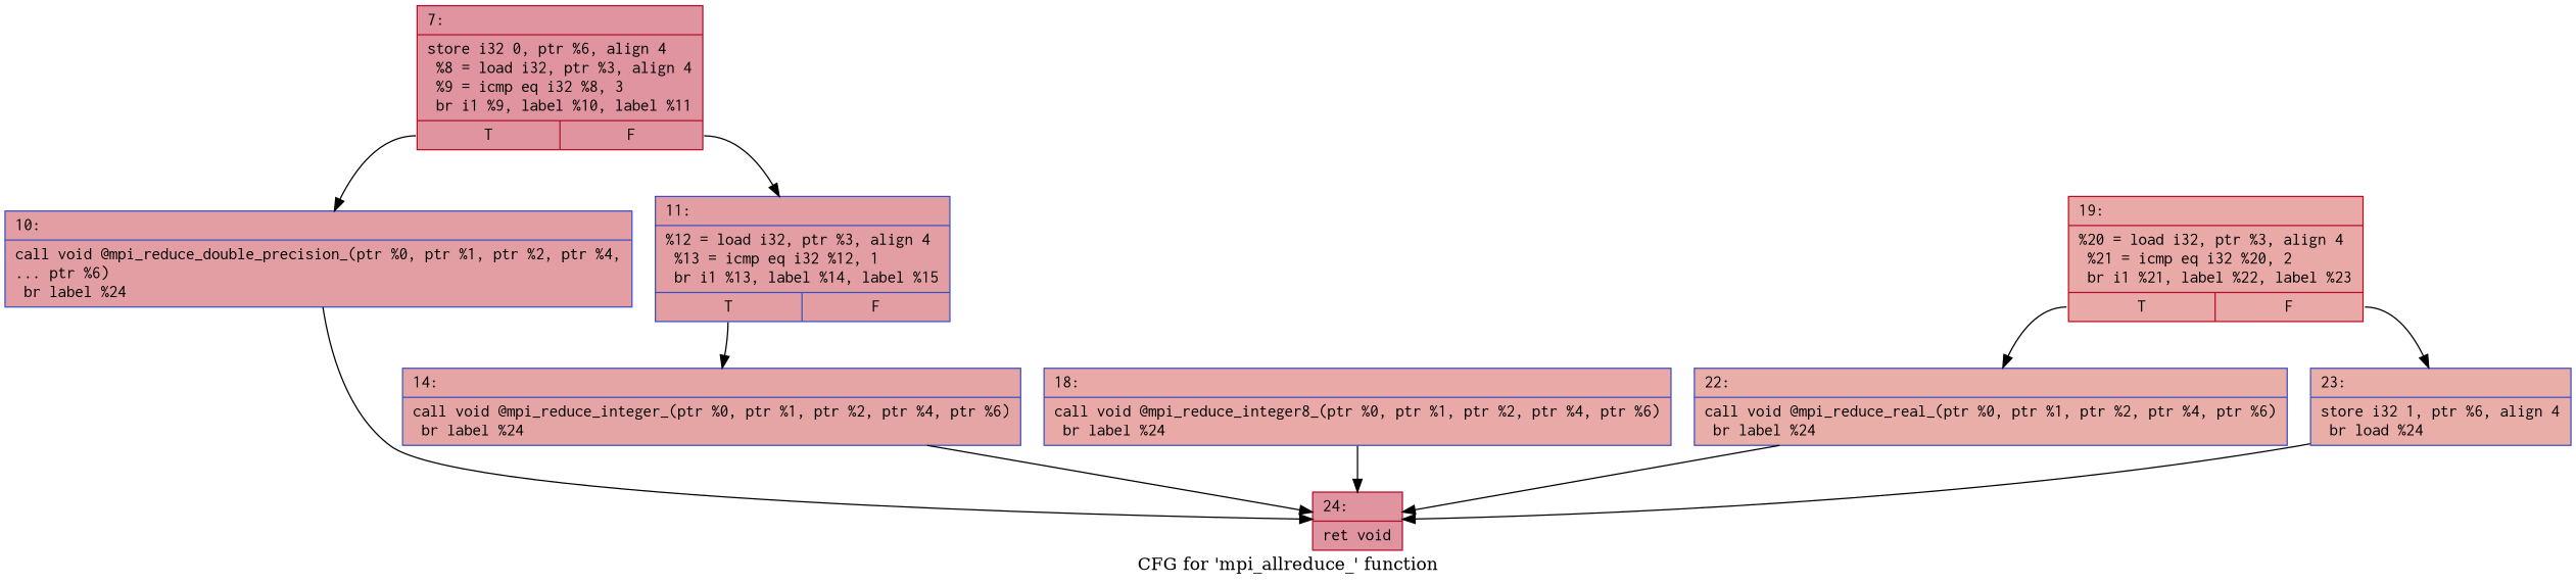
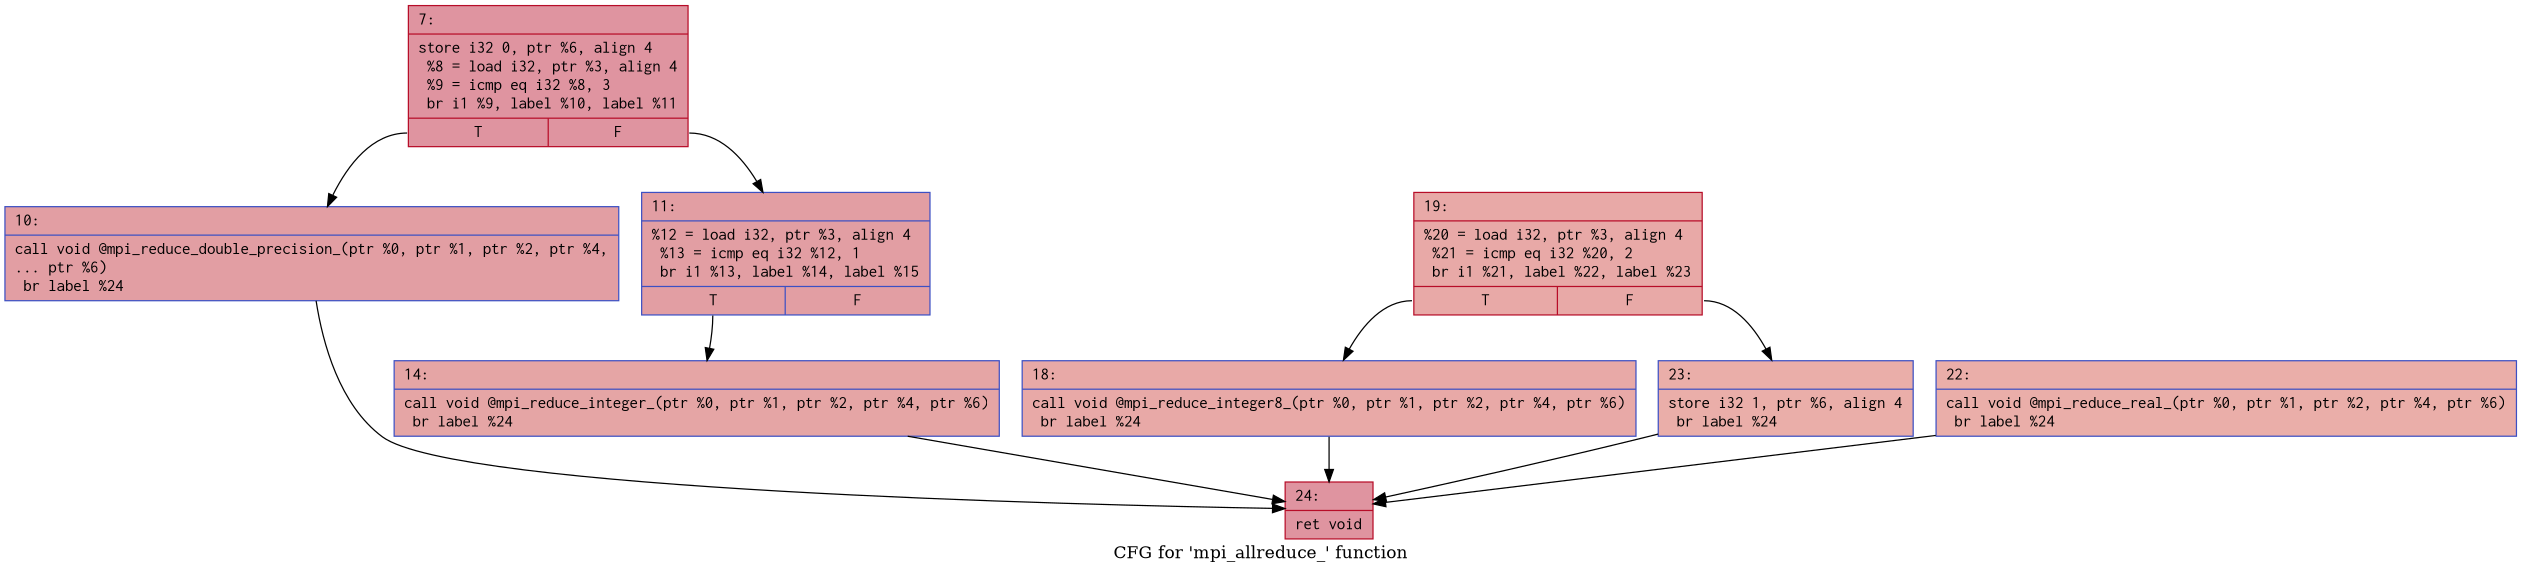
  digraph {
    label="CFG for 'mpi_allreduce_' function"
    node [color="#3d50c3ff" fillcolor="#b70d2870" fontname=Courier shape=record style=filled]
    n1 [color="#b70d28ff" label="{7:\l|  store i32 0, ptr %6, align 4\l  %8 = load i32, ptr %3, align 4\l  %9 = icmp eq i32 %8, 3\l  br i1 %9, label %10, label %11\l|{<s0>T|<s1>F}}"]
    n2 [fillcolor="#be242e70" label="{10:\l|  call void @mpi_reduce_double_precision_(ptr %0, ptr %1, ptr %2, ptr %4,\l... ptr %6)\l  br label %24\l}"]
    n3 [fillcolor="#be242e70" label="{11:\l|  %12 = load i32, ptr %3, align 4\l  %13 = icmp eq i32 %12, 1\l  br i1 %13, label %14, label %15\l|{<s0>T|<s1>F}}"]
    n4 [color="#b70d28ff" label="{24:\l|  ret void\l}"]
    n5 [fillcolor="#c5333470" label="{14:\l|  call void @mpi_reduce_integer_(ptr %0, ptr %1, ptr %2, ptr %4, ptr %6)\l  br label %24\l}"]
    n6 [fillcolor="#ca3b3770" label="{18:\l|  call void @mpi_reduce_integer8_(ptr %0, ptr %1, ptr %2, ptr %4, ptr %6)\l  br label %24\l}"]
    n7 [color="#b70d28ff" fillcolor="#ca3b3770" label="{19:\l|  %20 = load i32, ptr %3, align 4\l  %21 = icmp eq i32 %20, 2\l  br i1 %21, label %22, label %23\l|{<s0>T|<s1>F}}"]
    n8 [fillcolor="#d0473d70" label="{22:\l|  call void @mpi_reduce_real_(ptr %0, ptr %1, ptr %2, ptr %4, ptr %6)\l  br label %24\l}"]
-   n9 [fillcolor="#d0473d70" label="{23:\l|  store i32 1, ptr %6, align 4\l  br load %24\l}"]
+   n9 [fillcolor="#d0473d70" label="{23:\l|  store i32 1, ptr %6, align 4\l  br label %24\l}"]
    n1 -> n2 [tailport=s0]
    n1 -> n3 [tailport=s1]
    n2 -> n4
    n3 -> n5 [tailport=s0]
    n5 -> n4
    n6 -> n4
-   n7 -> n8 [tailport=s0]
+   n7 -> n6 [tailport=s0]
    n7 -> n9 [tailport=s1]
    n8 -> n4
    n9 -> n4
  }
